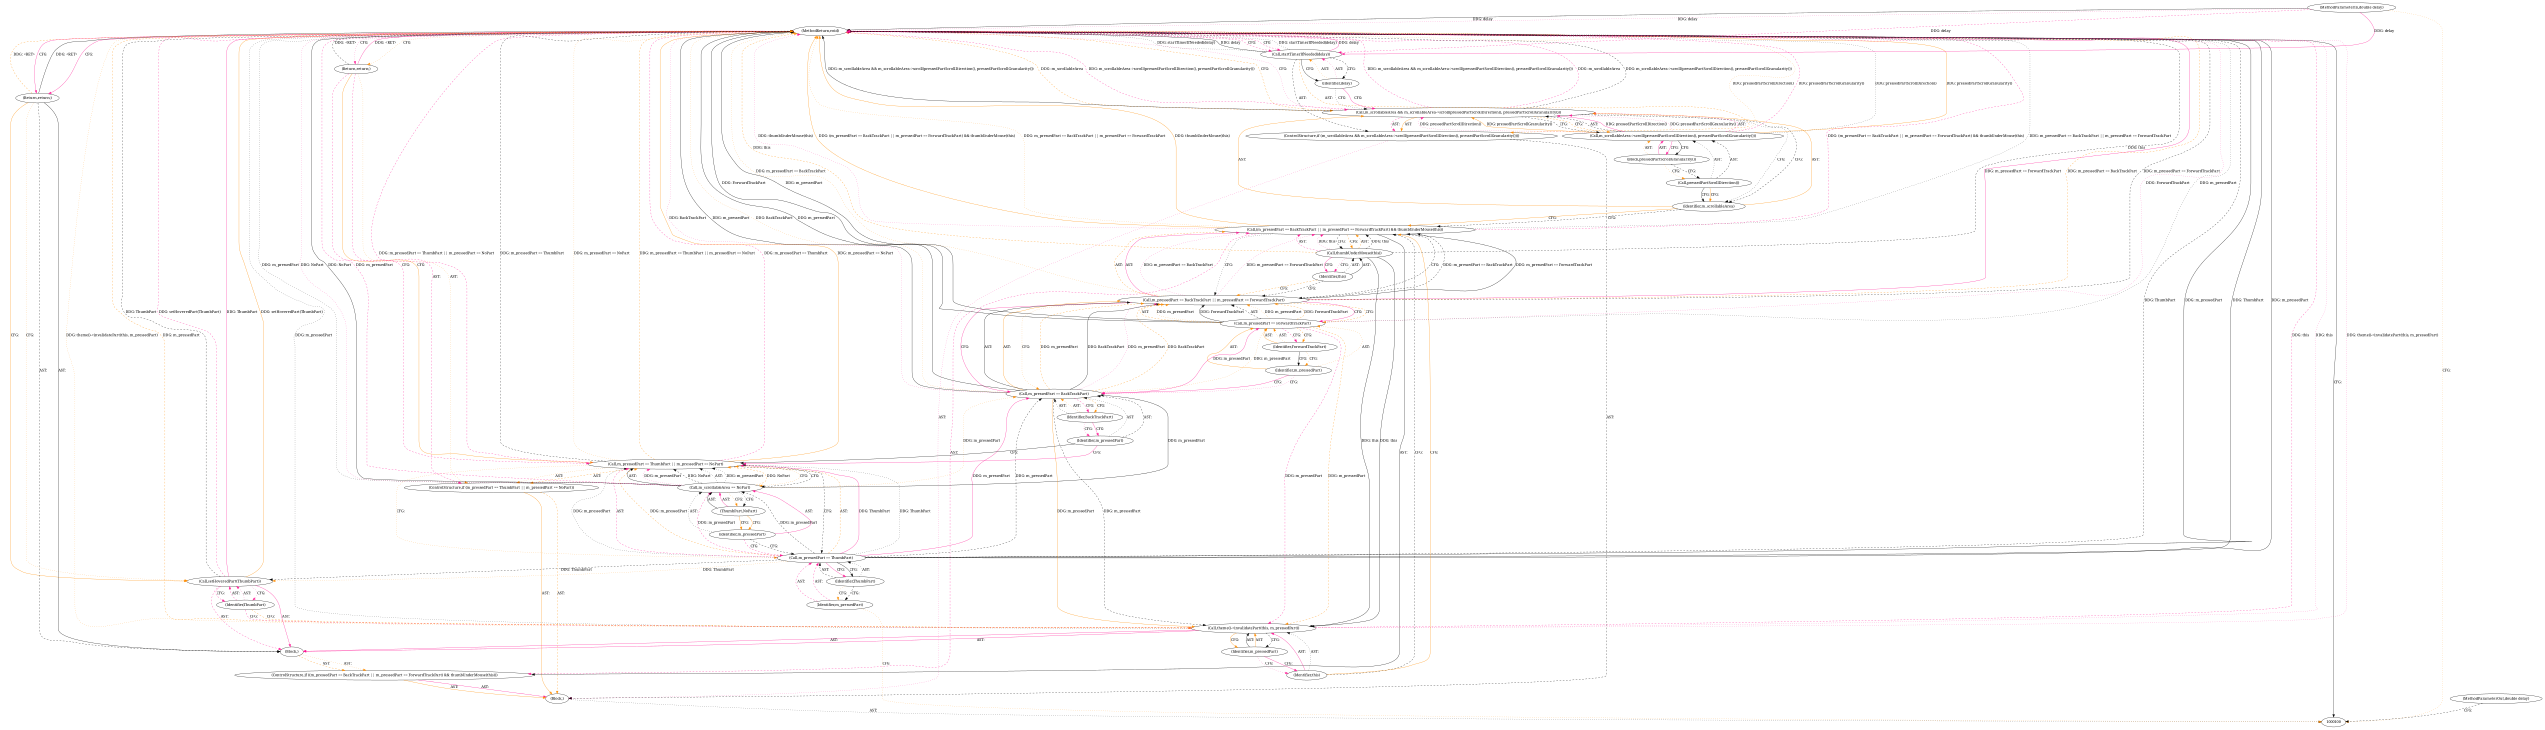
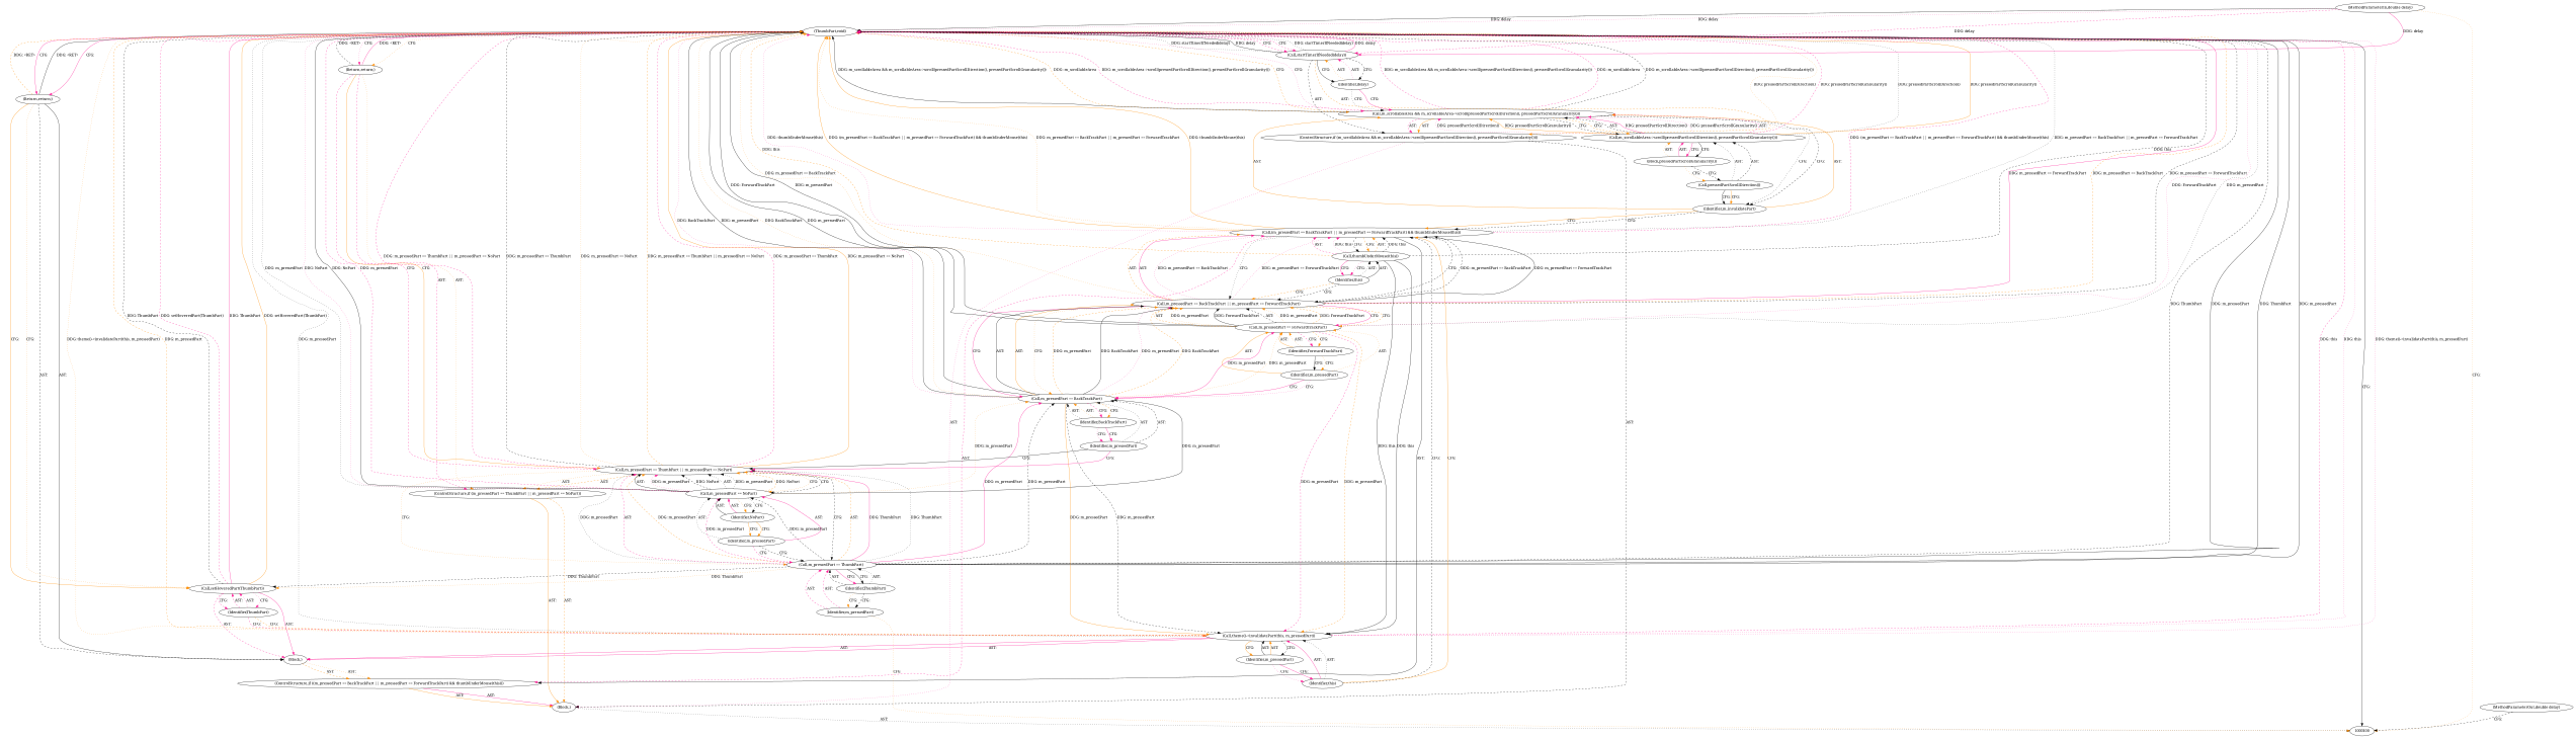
  digraph {
    fontname="Noto Serif"
    node [fontname="Noto Serif"]
    edge [color=black fontname="Noto Serif" style=dashed]
-   n1 [label="(MethodReturn,void)"]
+   n1 [label="(ThumbPart,void)"]
    n2 [label="(Call,m_scrollableArea && m_scrollableArea->scroll(pressedPartScrollDirection(), pressedPartScrollGranularity()))"]
    n3 [label="(Call,startTimerIfNeeded(delay))"]
    n4 [label="(Return,return;)"]
    n5 [label="(Return,return;)"]
    1000100
    n7 [label="(Call,m_scrollableArea->scroll(pressedPartScrollDirection(), pressedPartScrollGranularity()))"]
    n8 [label="(ControlStructure,if (m_scrollableArea && m_scrollableArea->scroll(pressedPartScrollDirection(), pressedPartScrollGranularity())))"]
-   n9 [label="(Identifier,m_scrollableArea)"]
+   n9 [label="(Identifier,m_invalidatePart)"]
    n10 [label="(Identifier,delay)"]
    n11 [label="(Call,m_pressedPart == ThumbPart || m_pressedPart == NoPart)"]
    n12 [label="(ControlStructure,if (m_pressedPart == ThumbPart || m_pressedPart == NoPart))"]
    n13 [label="(Call,setHoveredPart(ThumbPart))"]
    n14 [label="(Block,)"]
    n15 [label="(MethodParameterIn,double delay)"]
    n16 [label="(MethodParameterOut,double delay)"]
    n17 [label="(Block,pressedPartScrollGranularity())"]
    n18 [label="(Call,pressedPartScrollDirection())"]
    n19 [label="(Block,)"]
    n20 [label="(Call,(m_pressedPart == BackTrackPart || m_pressedPart == ForwardTrackPart) && thumbUnderMouse(this))"]
    n21 [label="(ControlStructure,if ((m_pressedPart == BackTrackPart || m_pressedPart == ForwardTrackPart) && thumbUnderMouse(this)))"]
    n22 [label="(Call,m_pressedPart == BackTrackPart || m_pressedPart == ForwardTrackPart)"]
    n23 [label="(Call,thumbUnderMouse(this))"]
    n24 [label="(Identifier,ThumbPart)"]
    n25 [label="(Call,m_pressedPart == ThumbPart)"]
    n26 [label="(Identifier,m_pressedPart)"]
-   n27 [label="(Call,m_scrollableArea == NoPart)"]
+   n27 [label="(Call,m_pressedPart == NoPart)"]
    n28 [label="(Call,m_pressedPart == BackTrackPart)"]
-   n29 [label="(ThumbPart,NoPart)"]
+   n29 [label="(Identifier,NoPart)"]
    n30 [label="(Identifier,m_pressedPart)"]
    n31 [label="(Identifier,BackTrackPart)"]
    n32 [label="(Call,m_pressedPart == ForwardTrackPart)"]
    n33 [label="(Call,theme()->invalidatePart(this, m_pressedPart))"]
    n34 [label="(Identifier,ThumbPart)"]
    n35 [label="(Identifier,m_pressedPart)"]
    n36 [label="(Identifier,ForwardTrackPart)"]
    n37 [label="(Identifier,m_pressedPart)"]
    n38 [label="(Identifier,m_pressedPart)"]
    n39 [label="(Identifier,this)"]
    n40 [label="(Identifier,this)"]
    n1 -> n2 [color=darkorange label="CFG: "]
    n1 -> n2 [color=deeppink label="CFG: " style=dotted]
    n1 -> n3 [color=deeppink label="CFG: "]
    n1 -> n3 [color=deeppink label="CFG: "]
    n1 -> n4 [color=darkorange label="CFG: " style=dotted]
    n1 -> n4 [color=deeppink label="CFG: " style=dotted]
    n1 -> n5 [color=deeppink label="CFG: " style=solid]
    n1 -> n5 [color=deeppink label="CFG: " style=solid]
    n1 -> 1000100 [label="CFG: " style=solid]
    n2 -> n1 [color=darkorange label="DDG: m_scrollableArea"]
    n2 -> n1 [color=deeppink label="DDG: m_scrollableArea->scroll(pressedPartScrollDirection(), pressedPartScrollGranularity())"]
    n2 -> n1 [color=deeppink label="DDG: m_scrollableArea && m_scrollableArea->scroll(pressedPartScrollDirection(), pressedPartScrollGranularity())"]
    n2 -> n1 [color=deeppink label="DDG: m_scrollableArea"]
    n2 -> n1 [label="DDG: m_scrollableArea->scroll(pressedPartScrollDirection(), pressedPartScrollGranularity())"]
    n2 -> n1 [label="DDG: m_scrollableArea && m_scrollableArea->scroll(pressedPartScrollDirection(), pressedPartScrollGranularity())" style=solid]
    n2 -> n7 [label="CFG: "]
    n2 -> n7 [color=darkorange label="CFG: "]
    n2 -> n8 [color=darkorange label="AST: " style=solid]
    n2 -> n8 [color=deeppink label="AST: "]
    n2 -> n9 [label="CFG: " style=dotted]
    n2 -> n9 [label="CFG: "]
    n3 -> n1 [label="DDG: startTimerIfNeeded(delay)" style=dotted]
    n3 -> n1 [color=deeppink label="DDG: delay" style=solid]
    n3 -> n1 [label="DDG: startTimerIfNeeded(delay)" style=dotted]
    n3 -> n1 [label="DDG: delay" style=solid]
    n3 -> n8 [label="AST: "]
    n3 -> n8 [color=darkorange label="AST: "]
    n3 -> n10 [label="CFG: "]
    n3 -> n10 [label="CFG: " style=solid]
    n4 -> n1 [color=deeppink label="DDG: <RET>" style=solid]
    n4 -> n1 [label="DDG: <RET>"]
    n4 -> n11 [color=darkorange label="CFG: " style=solid]
    n4 -> n11 [color=deeppink label="CFG: "]
    n4 -> n12 [color=deeppink label="AST: "]
    n4 -> n12 [color=darkorange label="AST: " style=dotted]
    n5 -> n1 [label="DDG: <RET>" style=solid]
    n5 -> n1 [color=darkorange label="DDG: <RET>"]
    n5 -> n13 [color=darkorange label="CFG: " style=solid]
    n5 -> n13 [color=darkorange label="CFG: " style=dotted]
    n5 -> n14 [label="AST: " style=solid]
    n5 -> n14 [label="AST: "]
    n7 -> n1 [color=darkorange label="DDG: pressedPartScrollDirection()" style=dotted]
    n7 -> n1 [color=deeppink label="DDG: pressedPartScrollGranularity()"]
    n7 -> n1 [label="DDG: pressedPartScrollDirection()" style=dotted]
    n7 -> n1 [color=darkorange label="DDG: pressedPartScrollGranularity()" style=solid]
    n7 -> n2 [label="AST: "]
    n7 -> n2 [color=deeppink label="DDG: pressedPartScrollDirection()" style=solid]
    n7 -> n2 [color=deeppink label="DDG: pressedPartScrollGranularity()" style=dotted]
    n7 -> n2 [color=deeppink label="AST: "]
    n7 -> n2 [color=deeppink label="DDG: pressedPartScrollDirection()" style=dotted]
    n7 -> n2 [color=darkorange label="DDG: pressedPartScrollGranularity()" style=solid]
    n7 -> n17 [color=deeppink label="CFG: " style=solid]
    n7 -> n17 [label="CFG: " style=solid]
    n8 -> n19 [color=deeppink label="AST: " style=dotted]
    n8 -> n19 [label="AST: "]
    n9 -> n2 [color=darkorange label="AST: " style=solid]
    n9 -> n2 [color=darkorange label="AST: " style=solid]
    n9 -> n20 [color=darkorange label="CFG: " style=solid]
    n9 -> n20 [label="CFG: "]
    n10 -> n2 [label="CFG: " style=dotted]
    n10 -> n2 [color=deeppink label="CFG: " style=solid]
    n10 -> n3 [color=darkorange label="AST: " style=dotted]
    n10 -> n3 [color=deeppink label="AST: " style=dotted]
    n11 -> n1 [color=darkorange label="DDG: m_pressedPart == NoPart" style=dotted]
    n11 -> n1 [color=darkorange label="DDG: m_pressedPart == ThumbPart || m_pressedPart == NoPart"]
    n11 -> n1 [color=deeppink label="DDG: m_pressedPart == ThumbPart"]
    n11 -> n1 [color=darkorange label="DDG: m_pressedPart == NoPart" style=solid]
    n11 -> n1 [color=deeppink label="DDG: m_pressedPart == ThumbPart || m_pressedPart == NoPart"]
    n11 -> n1 [label="DDG: m_pressedPart == ThumbPart"]
    n11 -> n12 [color=darkorange label="AST: "]
    n11 -> n12 [color=darkorange label="AST: " style=dotted]
    n11 -> n25 [color=darkorange label="CFG: " style=dotted]
    n11 -> n25 [label="CFG: "]
    n11 -> n27 [color=darkorange label="CFG: " style=dotted]
    n11 -> n27 [label="CFG: "]
    n12 -> n19 [color=darkorange label="AST: " style=solid]
    n12 -> n19 [color=darkorange label="AST: "]
    n13 -> n1 [color=deeppink label="DDG: setHoveredPart(ThumbPart)"]
    n13 -> n1 [color=deeppink label="DDG: ThumbPart" style=solid]
    n13 -> n1 [color=darkorange label="DDG: setHoveredPart(ThumbPart)" style=solid]
    n13 -> n1 [label="DDG: ThumbPart"]
    n13 -> n14 [color=deeppink label="AST: "]
    n13 -> n14 [color=deeppink label="AST: " style=solid]
    n13 -> n34 [color=deeppink label="CFG: " style=dotted]
    n13 -> n34 [color=deeppink label="CFG: "]
    n14 -> n21 [color=darkorange label="AST: " style=dotted]
    n14 -> n21 [color=darkorange label="AST: "]
    n15 -> n1 [color=deeppink label="DDG: delay" style=dotted]
    n15 -> n1 [label="DDG: delay" style=solid]
    n15 -> n3 [color=deeppink label="DDG: delay" style=solid]
    n15 -> n3 [color=deeppink label="DDG: delay"]
    n15 -> 1000100 [color=darkorange label="CFG: " style=dotted]
    n16 -> 1000100 [label="CFG: "]
    n17 -> n7 [color=darkorange label="AST: " style=dotted]
    n17 -> n7 [color=deeppink label="AST: " style=solid]
    n17 -> n18 [label="CFG: "]
    n17 -> n18 [color=darkorange label="CFG: " style=dotted]
    n18 -> n7 [label="AST: "]
    n18 -> n7 [label="AST: " style=dotted]
    n18 -> n9 [label="CFG: " style=solid]
    n18 -> n9 [color=darkorange label="CFG: " style=solid]
    n19 -> 1000100 [label="AST: " style=dotted]
    n20 -> n1 [color=darkorange label="DDG: m_pressedPart == BackTrackPart || m_pressedPart == ForwardTrackPart" style=dotted]
    n20 -> n1 [color=darkorange label="DDG: thumbUnderMouse(this)" style=solid]
    n20 -> n1 [color=deeppink label="DDG: (m_pressedPart == BackTrackPart || m_pressedPart == ForwardTrackPart) && thumbUnderMouse(this)"]
    n20 -> n1 [label="DDG: m_pressedPart == BackTrackPart || m_pressedPart == ForwardTrackPart" style=dotted]
    n20 -> n1 [color=deeppink label="DDG: thumbUnderMouse(this)" style=dotted]
    n20 -> n1 [color=darkorange label="DDG: (m_pressedPart == BackTrackPart || m_pressedPart == ForwardTrackPart) && thumbUnderMouse(this)" style=solid]
    n20 -> n21 [label="AST: " style=solid]
    n20 -> n21 [color=deeppink label="AST: "]
    n20 -> n22 [label="CFG: " style=dotted]
    n20 -> n22 [label="CFG: "]
    n20 -> n23 [label="CFG: "]
    n20 -> n23 [color=darkorange label="CFG: "]
    n21 -> n19 [color=deeppink label="AST: " style=solid]
    n21 -> n19 [color=darkorange label="AST: " style=solid]
    n22 -> n1 [color=deeppink label="DDG: m_pressedPart == ForwardTrackPart" style=solid]
    n22 -> n1 [color=darkorange label="DDG: m_pressedPart == BackTrackPart"]
    n22 -> n1 [label="DDG: m_pressedPart == ForwardTrackPart"]
    n22 -> n1 [color=darkorange label="DDG: m_pressedPart == BackTrackPart" style=dotted]
    n22 -> n20 [color=deeppink label="AST: " style=solid]
    n22 -> n20 [color=deeppink label="DDG: m_pressedPart == BackTrackPart" style=dotted]
    n22 -> n20 [color=deeppink label="DDG: m_pressedPart == ForwardTrackPart" style=dotted]
    n22 -> n20 [color=darkorange label="AST: "]
    n22 -> n20 [label="DDG: m_pressedPart == BackTrackPart"]
    n22 -> n20 [label="DDG: m_pressedPart == ForwardTrackPart" style=solid]
    n22 -> n28 [color=darkorange label="CFG: " style=dotted]
    n22 -> n28 [color=deeppink label="CFG: " style=solid]
    n22 -> n32 [color=deeppink label="CFG: " style=solid]
    n22 -> n32 [color=darkorange label="CFG: "]
    n23 -> n1 [label="DDG: this"]
    n23 -> n1 [color=darkorange label="DDG: this"]
    n23 -> n20 [color=darkorange label="AST: "]
    n23 -> n20 [label="DDG: this"]
    n23 -> n20 [color=deeppink label="AST: "]
    n23 -> n20 [color=deeppink label="DDG: this" style=dotted]
    n23 -> n33 [label="DDG: this" style=solid]
    n23 -> n33 [label="DDG: this" style=solid]
    n23 -> n39 [color=deeppink label="CFG: " style=solid]
    n23 -> n39 [color=deeppink label="CFG: " style=dotted]
    n24 -> n25 [label="AST: " style=dotted]
    n24 -> n25 [label="AST: "]
    n24 -> n26 [label="CFG: "]
    n24 -> n26 [color=darkorange label="CFG: " style=dotted]
    n25 -> n1 [label="DDG: ThumbPart" style=solid]
    n25 -> n1 [label="DDG: m_pressedPart" style=solid]
    n25 -> n1 [label="DDG: ThumbPart"]
    n25 -> n1 [label="DDG: m_pressedPart" style=solid]
    n25 -> n11 [color=darkorange label="AST: "]
    n25 -> n11 [label="DDG: m_pressedPart" style=dotted]
    n25 -> n11 [color=deeppink label="DDG: ThumbPart" style=solid]
    n25 -> n11 [color=deeppink label="AST: "]
    n25 -> n11 [color=darkorange label="DDG: m_pressedPart"]
    n25 -> n11 [label="DDG: ThumbPart" style=dotted]
    n25 -> n13 [color=darkorange label="DDG: ThumbPart" style=dotted]
    n25 -> n13 [label="DDG: ThumbPart"]
    n25 -> n24 [color=deeppink label="CFG: " style=solid]
    n25 -> n24 [label="CFG: " style=solid]
    n25 -> n27 [color=deeppink label="DDG: m_pressedPart"]
    n25 -> n27 [label="DDG: m_pressedPart"]
    n25 -> n28 [color=deeppink label="DDG: m_pressedPart" style=solid]
    n25 -> n28 [label="DDG: m_pressedPart"]
    n26 -> 1000100 [color=darkorange label="CFG: " style=dotted]
    n26 -> n25 [color=deeppink label="AST: "]
    n26 -> n25 [color=deeppink label="AST: "]
    n27 -> n1 [label="DDG: NoPart" style=solid]
    n27 -> n1 [color=deeppink label="DDG: m_pressedPart"]
    n27 -> n1 [color=deeppink label="DDG: NoPart" style=dotted]
    n27 -> n1 [label="DDG: m_pressedPart" style=dotted]
    n27 -> n11 [label="AST: " style=solid]
    n27 -> n11 [color=deeppink label="DDG: m_pressedPart" style=dotted]
    n27 -> n11 [label="DDG: NoPart"]
    n27 -> n11 [label="AST: " style=dotted]
    n27 -> n11 [label="DDG: m_pressedPart" style=dotted]
    n27 -> n11 [color=darkorange label="DDG: NoPart"]
    n27 -> n28 [color=darkorange label="DDG: m_pressedPart" style=dotted]
    n27 -> n28 [label="DDG: m_pressedPart" style=solid]
    n27 -> n29 [color=darkorange label="CFG: " style=dotted]
    n27 -> n29 [label="CFG: " style=dotted]
    n28 -> n1 [color=deeppink label="DDG: BackTrackPart" style=dotted]
    n28 -> n1 [label="DDG: m_pressedPart" style=solid]
    n28 -> n1 [color=darkorange label="DDG: BackTrackPart" style=dotted]
    n28 -> n1 [label="DDG: m_pressedPart" style=solid]
    n28 -> n22 [color=darkorange label="AST: " style=solid]
    n28 -> n22 [color=deeppink label="DDG: m_pressedPart" style=dotted]
    n28 -> n22 [color=darkorange label="DDG: BackTrackPart"]
    n28 -> n22 [label="AST: " style=solid]
    n28 -> n22 [color=darkorange label="DDG: m_pressedPart"]
    n28 -> n22 [label="DDG: BackTrackPart" style=solid]
    n28 -> n31 [color=deeppink label="CFG: "]
    n28 -> n31 [color=darkorange label="CFG: "]
    n28 -> n32 [color=deeppink label="DDG: m_pressedPart" style=solid]
    n28 -> n32 [color=darkorange label="DDG: m_pressedPart" style=dotted]
    n28 -> n33 [label="DDG: m_pressedPart"]
    n28 -> n33 [color=darkorange label="DDG: m_pressedPart" style=solid]
    n29 -> n27 [label="AST: " style=solid]
    n29 -> n27 [color=deeppink label="AST: " style=solid]
    n29 -> n30 [color=darkorange label="CFG: " style=solid]
    n29 -> n30 [color=darkorange label="CFG: " style=solid]
    n30 -> n25 [label="CFG: "]
    n30 -> n25 [color=deeppink label="CFG: "]
    n30 -> n27 [label="AST: " style=dotted]
    n30 -> n27 [color=deeppink label="AST: " style=solid]
    n31 -> n28 [label="AST: " style=dotted]
    n31 -> n28 [color=darkorange label="AST: " style=dotted]
    n31 -> n35 [color=deeppink label="CFG: " style=solid]
    n31 -> n35 [color=deeppink label="CFG: " style=dotted]
    n32 -> n1 [label="DDG: m_pressedPart" style=solid]
    n32 -> n1 [color=deeppink label="DDG: ForwardTrackPart" style=dotted]
    n32 -> n1 [label="DDG: m_pressedPart" style=dotted]
    n32 -> n1 [label="DDG: ForwardTrackPart" style=solid]
    n32 -> n22 [color=darkorange label="AST: "]
    n32 -> n22 [color=darkorange label="DDG: m_pressedPart" style=dotted]
    n32 -> n22 [label="DDG: ForwardTrackPart" style=solid]
    n32 -> n22 [label="AST: "]
    n32 -> n22 [color=darkorange label="DDG: m_pressedPart" style=dotted]
    n32 -> n22 [color=darkorange label="DDG: ForwardTrackPart"]
    n32 -> n33 [color=deeppink label="DDG: m_pressedPart"]
    n32 -> n33 [color=darkorange label="DDG: m_pressedPart"]
    n32 -> n36 [color=deeppink label="CFG: "]
    n32 -> n36 [color=darkorange label="CFG: "]
    n33 -> n1 [label="DDG: m_pressedPart" style=dotted]
    n33 -> n1 [color=deeppink label="DDG: this"]
    n33 -> n1 [color=deeppink label="DDG: theme()->invalidatePart(this, m_pressedPart)" style=dotted]
    n33 -> n1 [color=darkorange label="DDG: m_pressedPart"]
    n33 -> n1 [color=deeppink label="DDG: this" style=dotted]
    n33 -> n1 [color=darkorange label="DDG: theme()->invalidatePart(this, m_pressedPart)" style=dotted]
    n33 -> n14 [color=deeppink label="AST: " style=solid]
    n33 -> n14 [color=deeppink label="AST: " style=solid]
    n33 -> n38 [label="CFG: "]
    n33 -> n38 [color=darkorange label="CFG: " style=solid]
    n34 -> n13 [color=deeppink label="AST: "]
    n34 -> n13 [color=deeppink label="AST: " style=dotted]
    n34 -> n33 [color=deeppink label="CFG: "]
    n34 -> n33 [color=darkorange label="CFG: "]
    n35 -> n11 [color=deeppink label="CFG: " style=solid]
    n35 -> n11 [label="CFG: " style=solid]
    n35 -> n28 [label="AST: "]
    n35 -> n28 [label="AST: " style=dotted]
    n36 -> n32 [color=darkorange label="AST: " style=solid]
    n36 -> n32 [color=darkorange label="AST: " style=dotted]
    n36 -> n37 [color=darkorange label="CFG: " style=dotted]
    n36 -> n37 [label="CFG: " style=solid]
    n37 -> n28 [color=deeppink label="CFG: " style=solid]
    n37 -> n28 [color=deeppink label="CFG: " style=dotted]
    n37 -> n32 [color=darkorange label="AST: " style=solid]
    n37 -> n32 [color=darkorange label="AST: " style=dotted]
    n38 -> n33 [label="AST: " style=solid]
    n38 -> n33 [color=darkorange label="AST: " style=solid]
    n38 -> n40 [color=deeppink label="CFG: " style=dotted]
    n38 -> n40 [color=deeppink label="CFG: " style=solid]
    n39 -> n22 [label="CFG: "]
    n39 -> n22 [color=darkorange label="CFG: "]
    n39 -> n23 [label="AST: " style=dotted]
    n39 -> n23 [label="AST: " style=solid]
    n40 -> n20 [label="CFG: "]
    n40 -> n20 [color=darkorange label="CFG: " style=solid]
    n40 -> n33 [color=deeppink label="AST: " style=solid]
    n40 -> n33 [label="AST: " style=dotted]
  }
